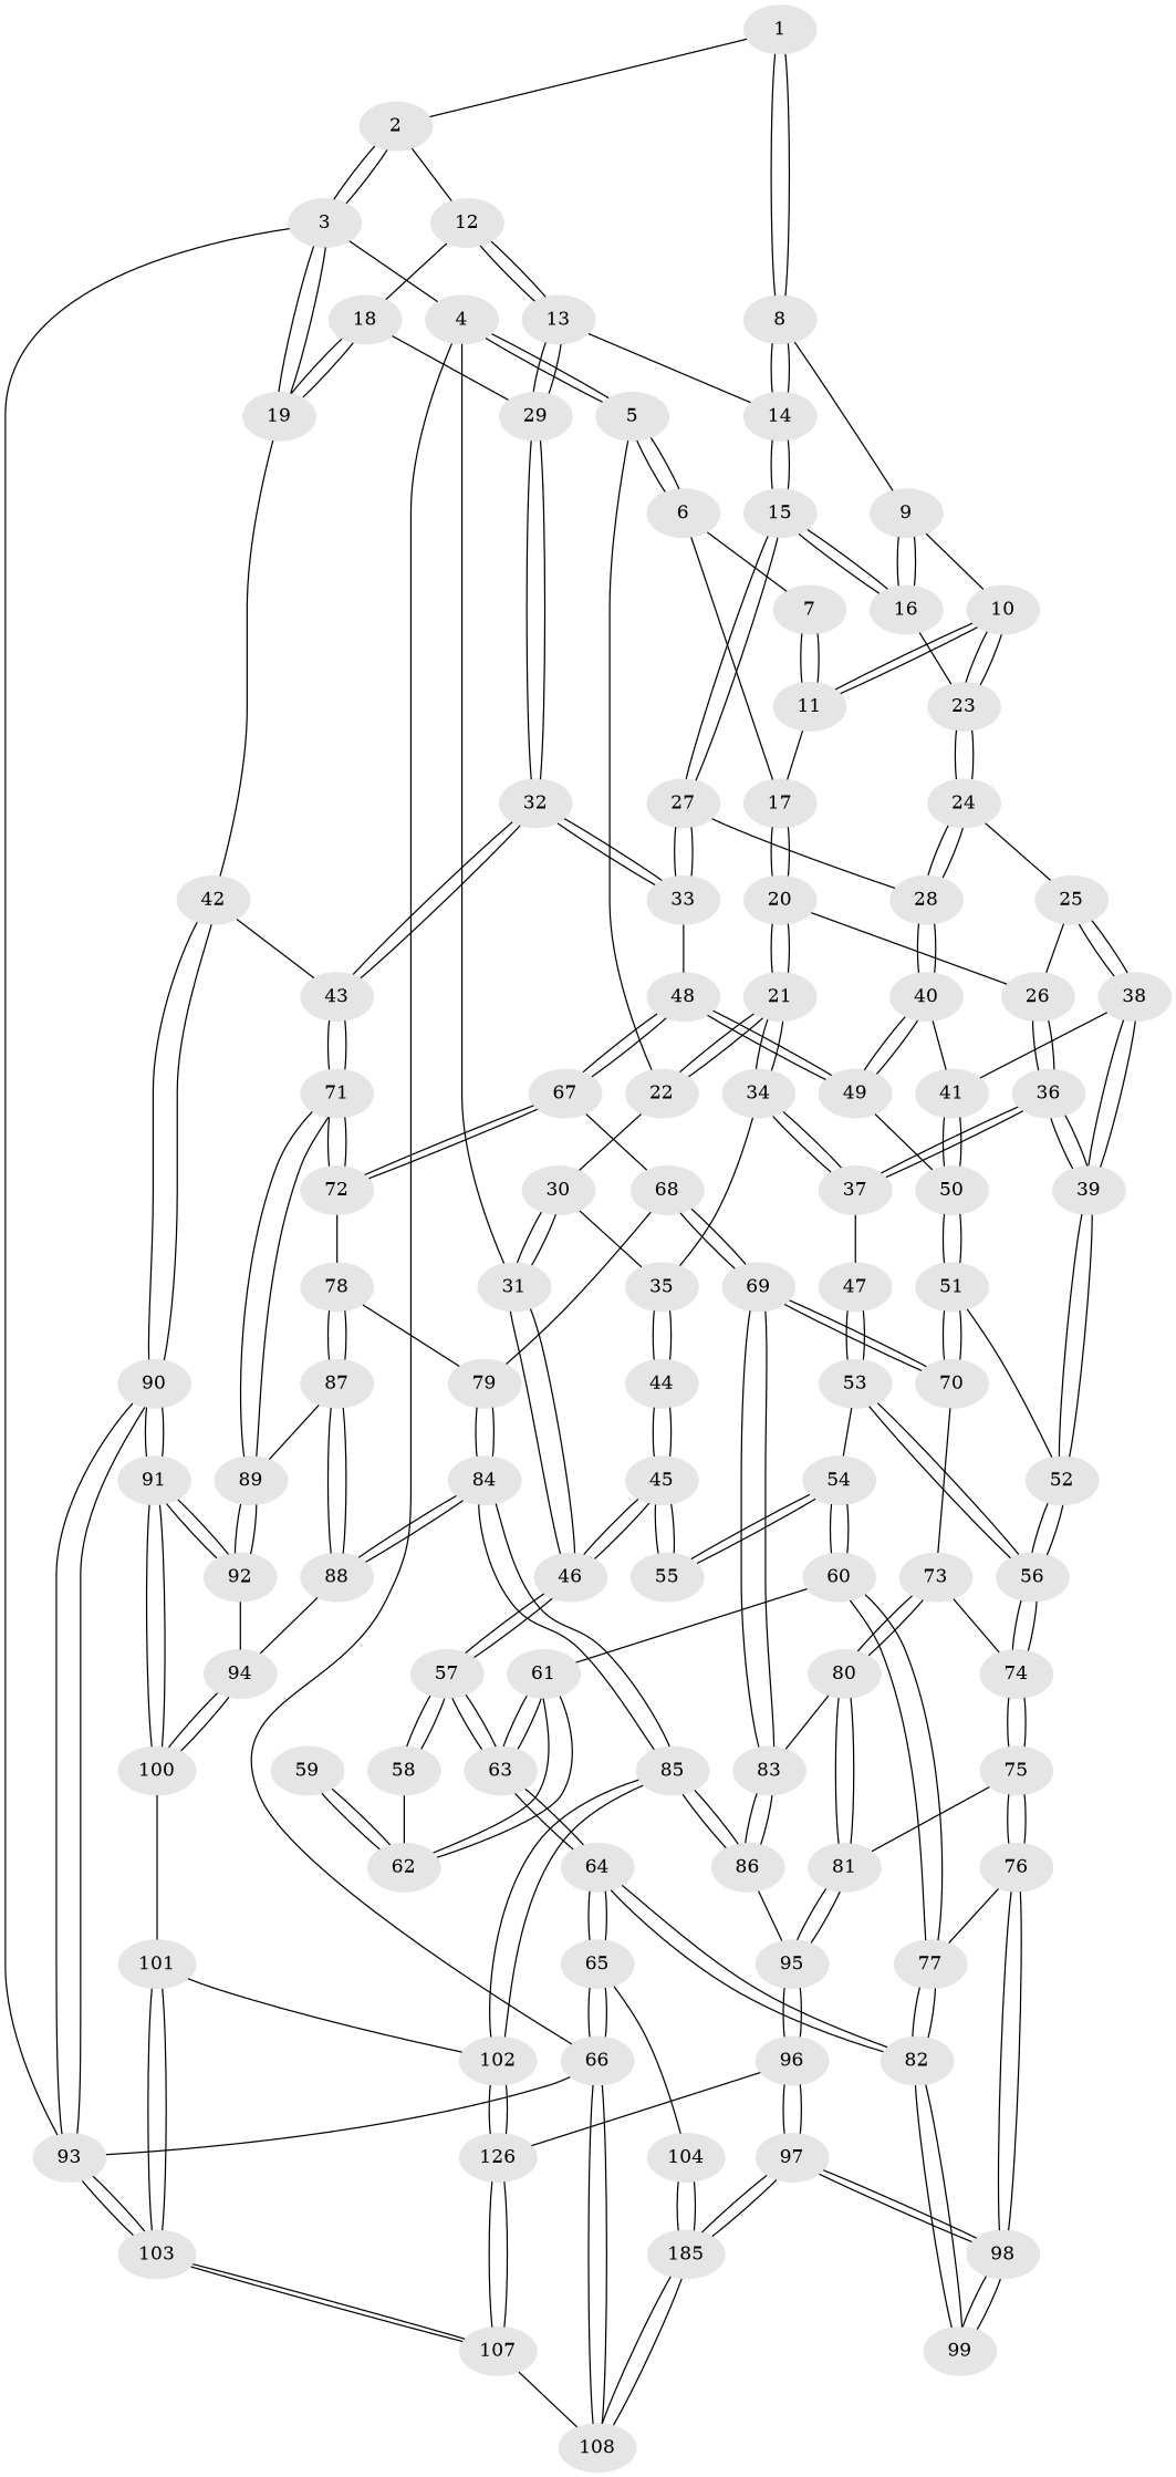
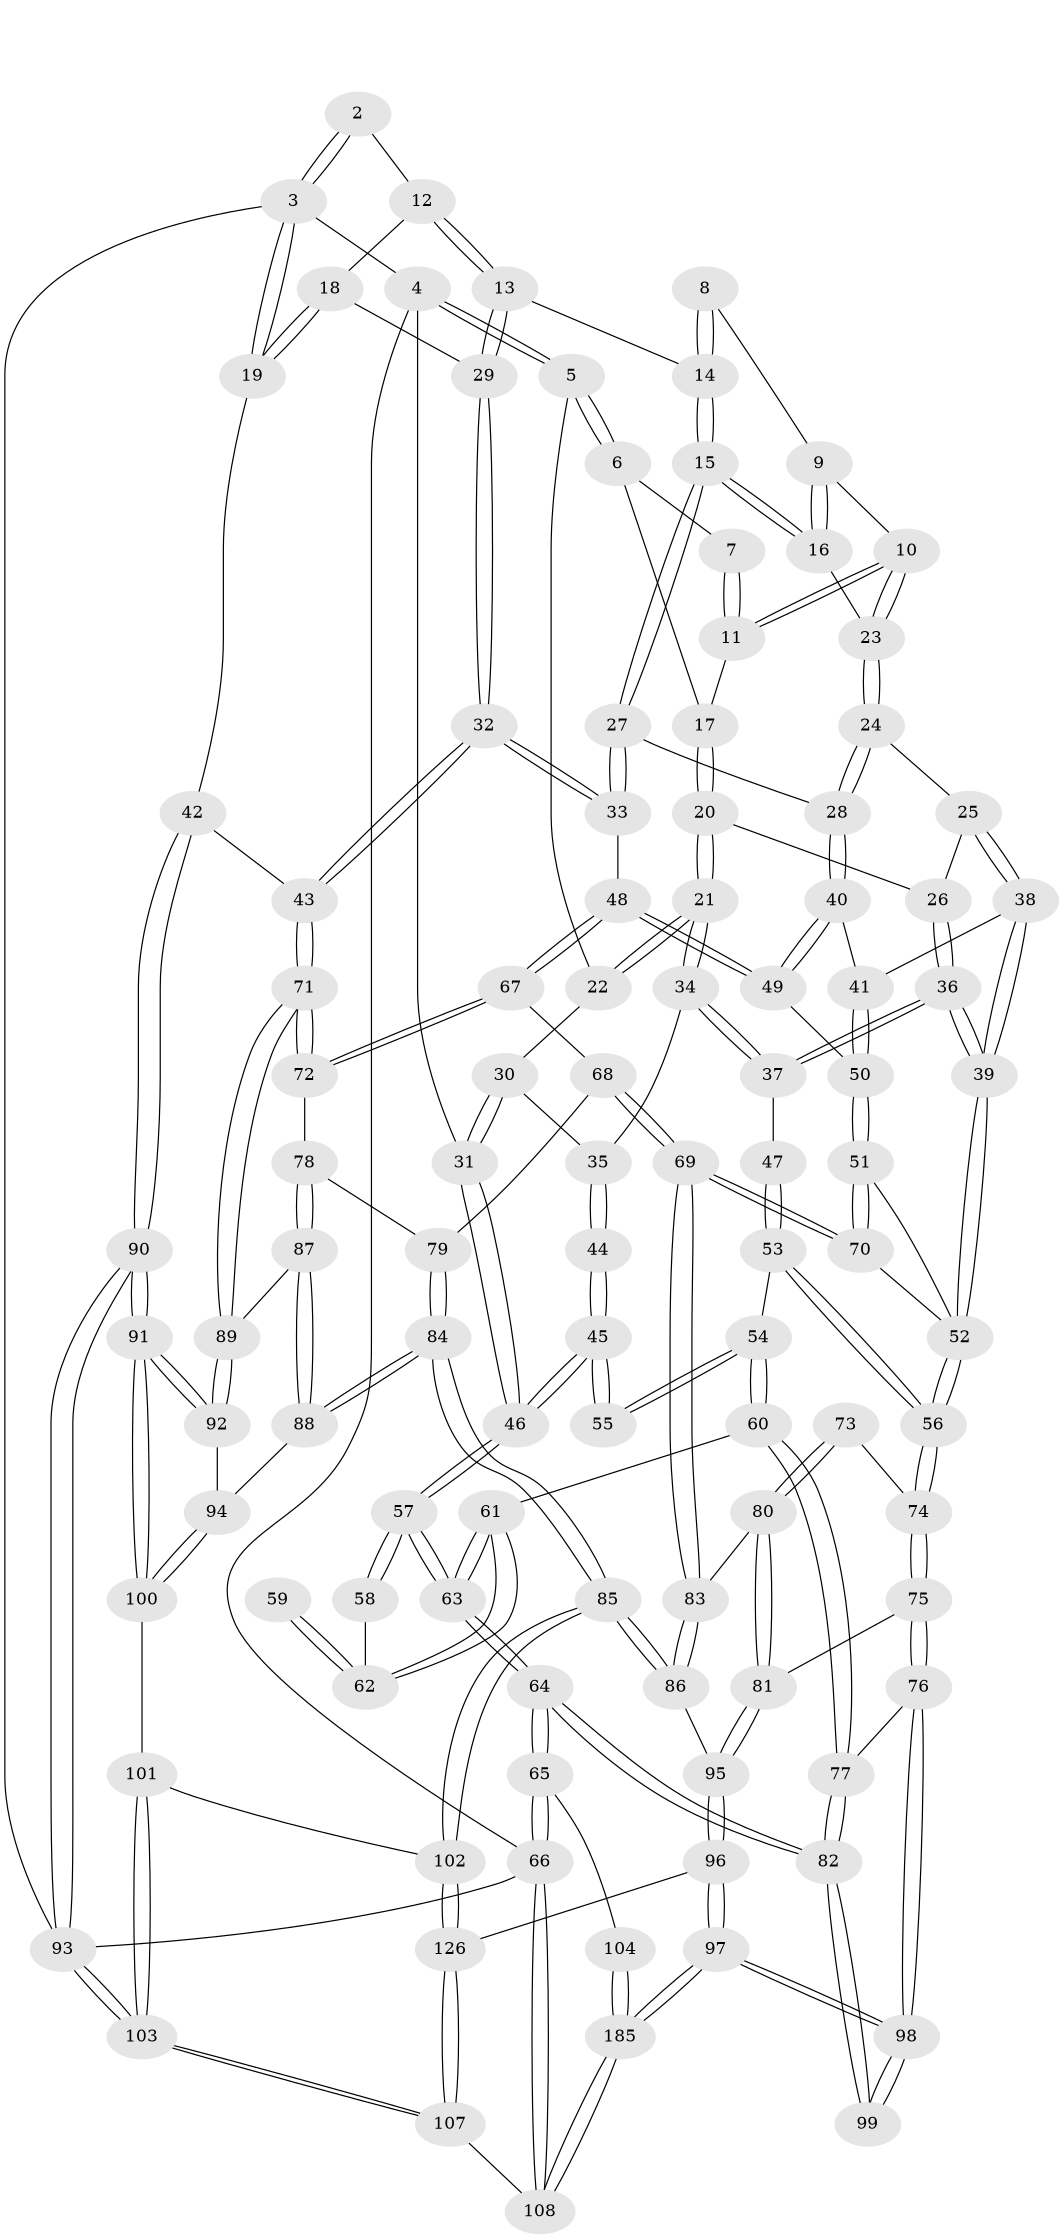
  graph {
    node [color=gray90 style=filled]
-   1
    2
    8
    3
    12
    9
    14
    4
    19
    93
    13
    18
    5
    31
    66
    42
    103
    6
    22
    46
    108
    7
    17
    30
    11
    20
    10
    16
    15
    23
    24
    29
    32
    27
    28
    33
    21
    26
    43
    90
    34
    36
    35
    37
    25
    38
    40
    39
    41
    48
    49
    44
    57
    71
    67
    47
    45
    52
    53
    50
    56
    51
    91
    72
    89
    55
    58
    63
    54
    68
    70
    73
    74
    60
    61
    77
    75
    62
    64
    59
    82
    65
    104
    99
    n85 [label=185]
    69
    79
    78
    83
    84
    86
    80
    92
    87
    81
    76
    98
    95
    88
    85
    96
    102
    94
    n104 [label=126]
    100
    101
    107
    97
-   1 -- 2
-   1 -- 8
-   1 -- 8
    2 -- 3
    2 -- 3
    2 -- 12
    8 -- 9
    8 -- 14
    8 -- 14
    3 -- 4
    3 -- 19
    3 -- 19
    3 -- 93
    12 -- 13
    12 -- 13
    12 -- 18
    9 -- 10
    9 -- 16
    9 -- 16
    14 -- 15
    14 -- 15
    4 -- 5
    4 -- 5
    4 -- 31
    4 -- 66
    19 -- 42
    93 -- 103
    93 -- 103
    13 -- 14
    13 -- 29
    13 -- 29
    18 -- 19
    18 -- 19
    18 -- 29
    5 -- 6
    5 -- 6
    5 -- 22
    31 -- 46
    31 -- 46
    66 -- 93
    66 -- 108
    66 -- 108
    42 -- 43
    42 -- 90
    42 -- 90
    103 -- 107
    103 -- 107
    6 -- 7
    6 -- 17
    22 -- 30
    46 -- 57
    46 -- 57
    7 -- 11
    7 -- 11
    17 -- 20
    17 -- 20
    30 -- 31
    30 -- 31
    30 -- 35
    11 -- 17
    20 -- 21
    20 -- 21
    20 -- 26
    10 -- 11
    10 -- 11
    10 -- 23
    10 -- 23
    16 -- 23
    15 -- 16
    15 -- 16
    15 -- 27
    15 -- 27
    23 -- 24
    23 -- 24
    24 -- 28
    24 -- 28
    24 -- 25
    29 -- 32
    29 -- 32
    32 -- 33
    32 -- 33
    32 -- 43
    32 -- 43
    27 -- 28
    27 -- 33
    27 -- 33
    28 -- 40
    28 -- 40
    33 -- 48
    21 -- 22
    21 -- 22
    21 -- 34
    21 -- 34
    26 -- 36
    26 -- 36
    43 -- 71
    43 -- 71
    90 -- 93
    90 -- 93
    90 -- 91
    90 -- 91
    34 -- 35
    34 -- 37
    34 -- 37
    36 -- 37
    36 -- 37
    36 -- 39
    36 -- 39
    35 -- 44
    35 -- 44
    37 -- 47
    25 -- 26
    25 -- 38
    25 -- 38
    38 -- 39
    38 -- 39
    38 -- 41
    40 -- 41
    40 -- 49
    40 -- 49
    39 -- 52
    39 -- 52
    41 -- 50
    41 -- 50
    48 -- 49
    48 -- 49
    48 -- 67
    48 -- 67
    49 -- 50
    44 -- 45
    44 -- 45
    57 -- 58
    57 -- 58
    57 -- 63
    57 -- 63
    71 -- 72
    71 -- 72
    71 -- 89
    71 -- 89
    67 -- 72
    67 -- 72
    67 -- 68
    47 -- 53
    47 -- 53
    45 -- 46
    45 -- 46
    45 -- 55
    45 -- 55
    52 -- 56
    52 -- 56
    53 -- 56
    53 -- 56
    53 -- 54
    50 -- 51
    50 -- 51
    56 -- 74
    56 -- 74
    51 -- 52
    51 -- 70
    51 -- 70
    91 -- 92
    91 -- 92
    91 -- 100
    91 -- 100
    72 -- 78
    89 -- 92
    89 -- 92
    58 -- 62
    63 -- 64
    63 -- 64
    54 -- 55
    54 -- 55
    54 -- 60
    54 -- 60
    68 -- 69
    68 -- 69
    68 -- 79
-   70 -- 73
+   70 -- 52
    73 -- 74
    73 -- 80
    73 -- 80
    74 -- 75
    74 -- 75
    60 -- 61
    60 -- 77
    60 -- 77
    61 -- 63
    61 -- 63
    61 -- 62
    61 -- 62
    77 -- 82
    77 -- 82
    75 -- 81
    75 -- 76
    75 -- 76
    64 -- 82
    64 -- 82
    64 -- 65
    64 -- 65
    59 -- 62
    59 -- 62
    82 -- 99
    82 -- 99
    65 -- 66
    65 -- 66
    65 -- 104
    104 -- n85
    104 -- n85
    n85 -- 108
    n85 -- 108
    69 -- 70
    69 -- 70
    69 -- 83
    69 -- 83
    79 -- 84
    79 -- 84
    78 -- 79
    78 -- 87
    78 -- 87
    83 -- 86
    83 -- 86
    84 -- 88
    84 -- 88
    84 -- 85
    84 -- 85
    86 -- 95
    80 -- 83
    80 -- 81
    80 -- 81
    92 -- 94
    87 -- 89
    87 -- 88
    87 -- 88
    81 -- 95
    81 -- 95
    76 -- 77
    76 -- 98
    76 -- 98
    98 -- 99
    98 -- 99
    95 -- 96
    95 -- 96
    88 -- 94
    85 -- 86
    85 -- 86
    85 -- 102
    85 -- 102
    96 -- n104
    96 -- 97
    96 -- 97
    102 -- n104
    102 -- n104
    94 -- 100
    94 -- 100
    n104 -- 107
    n104 -- 107
    100 -- 101
    101 -- 103
    101 -- 103
    101 -- 102
    107 -- 108
    97 -- n85
    97 -- n85
    97 -- 98
    97 -- 98
  }
